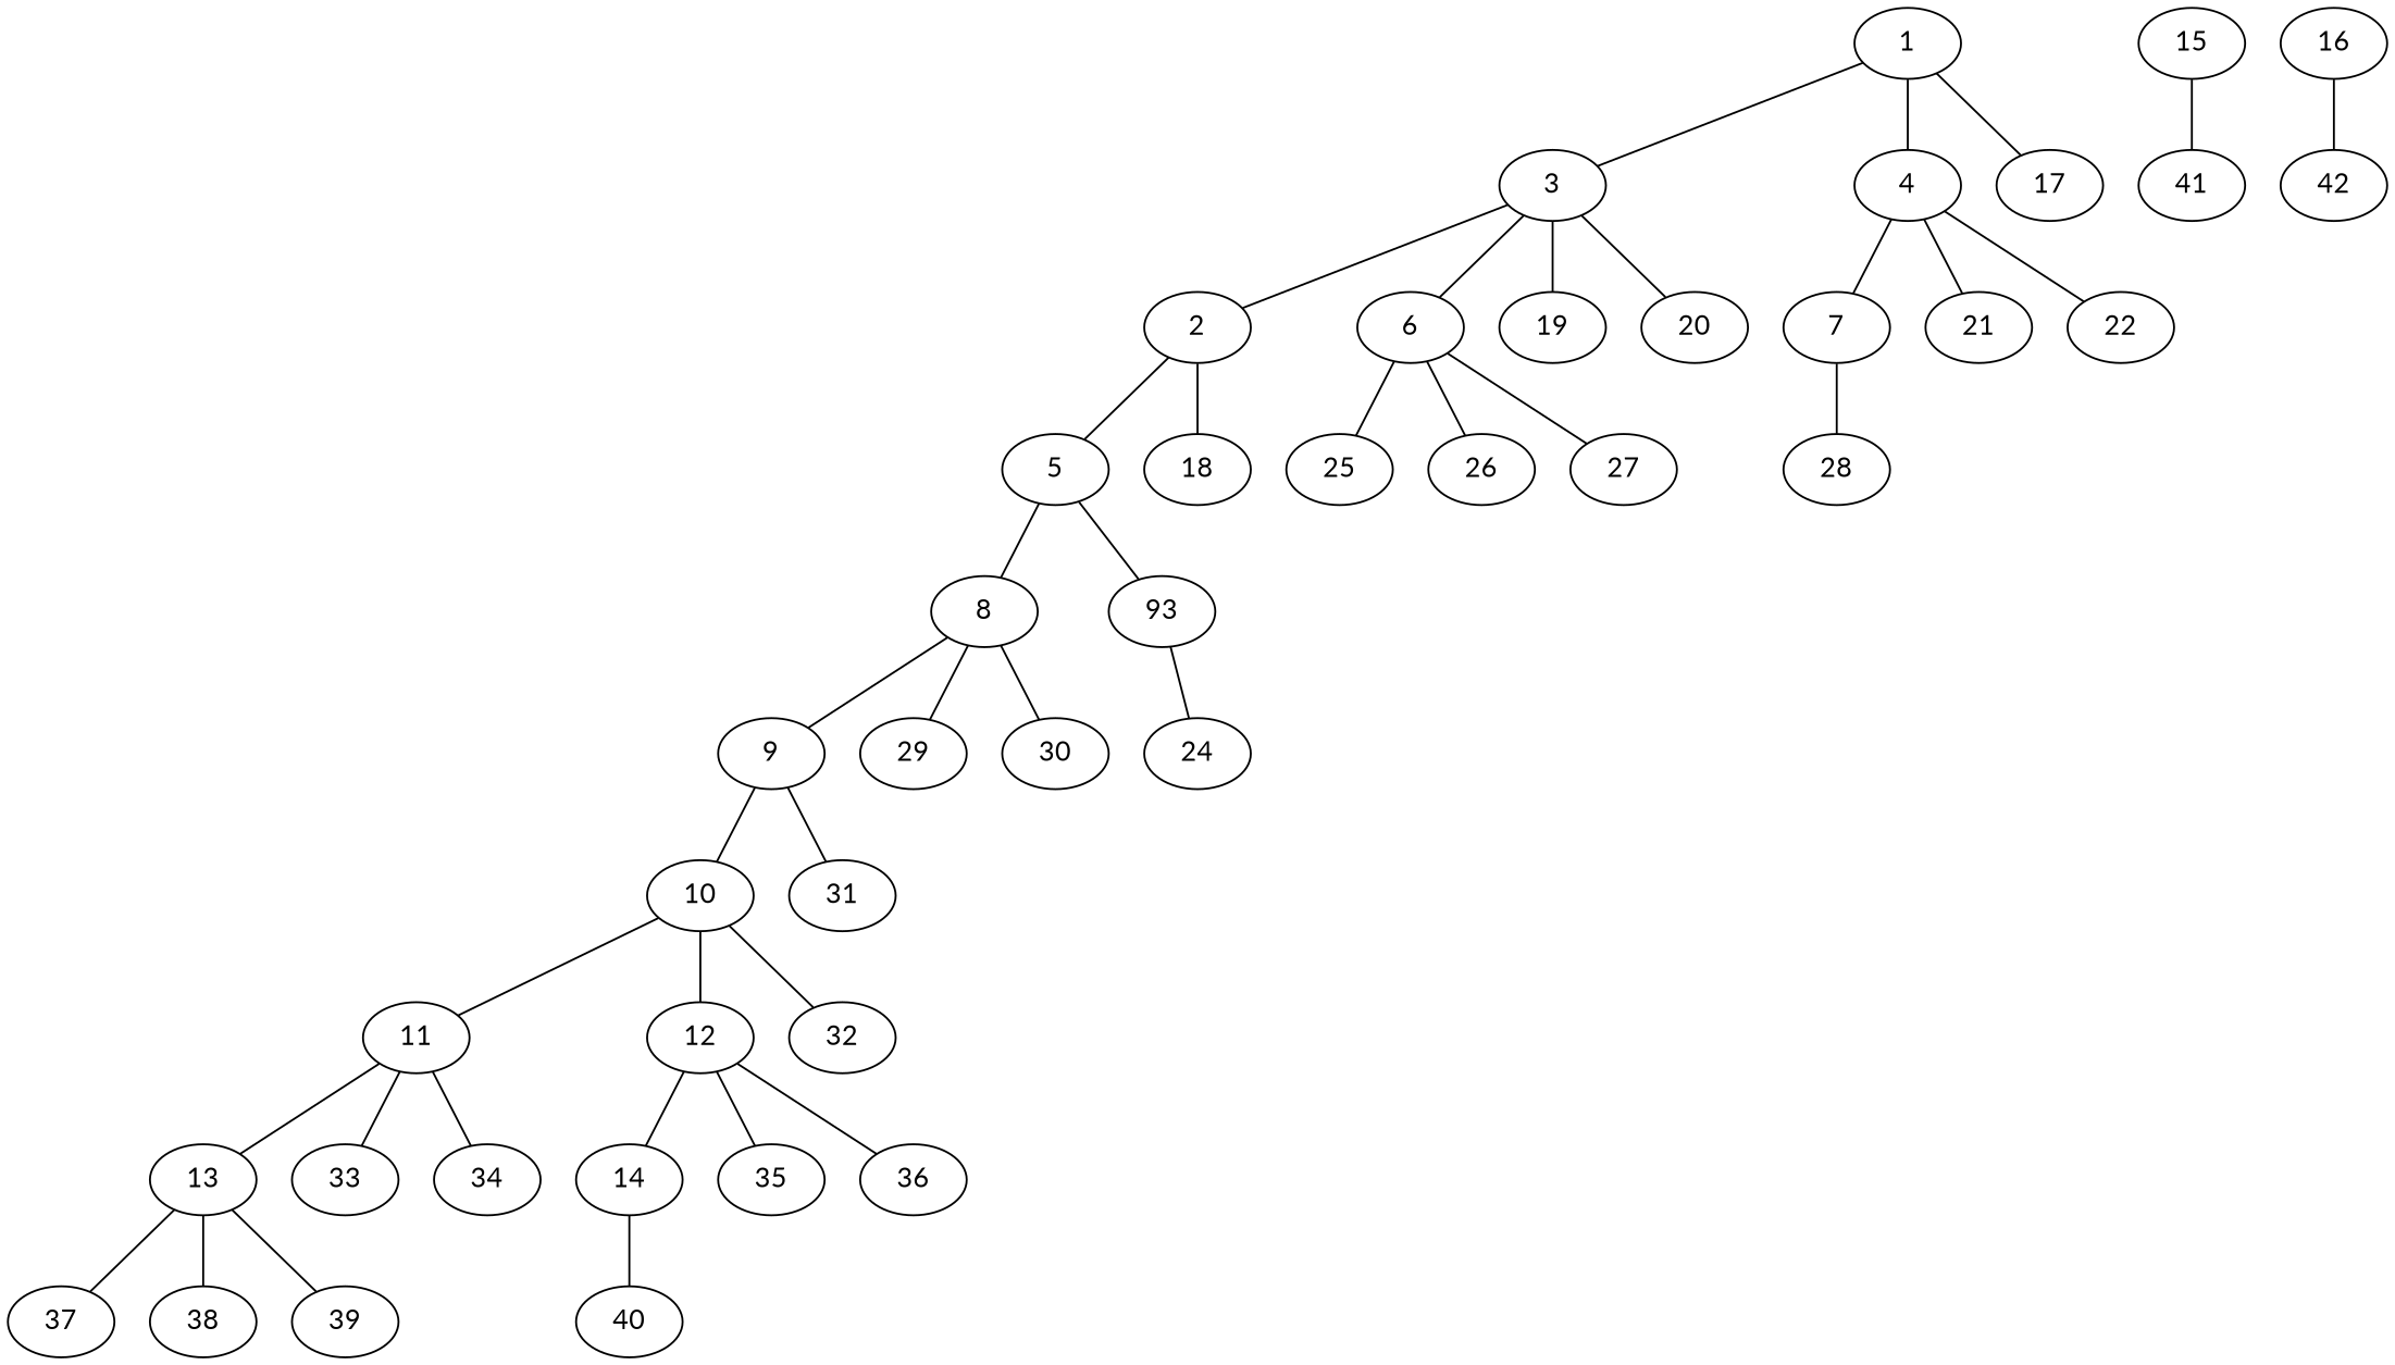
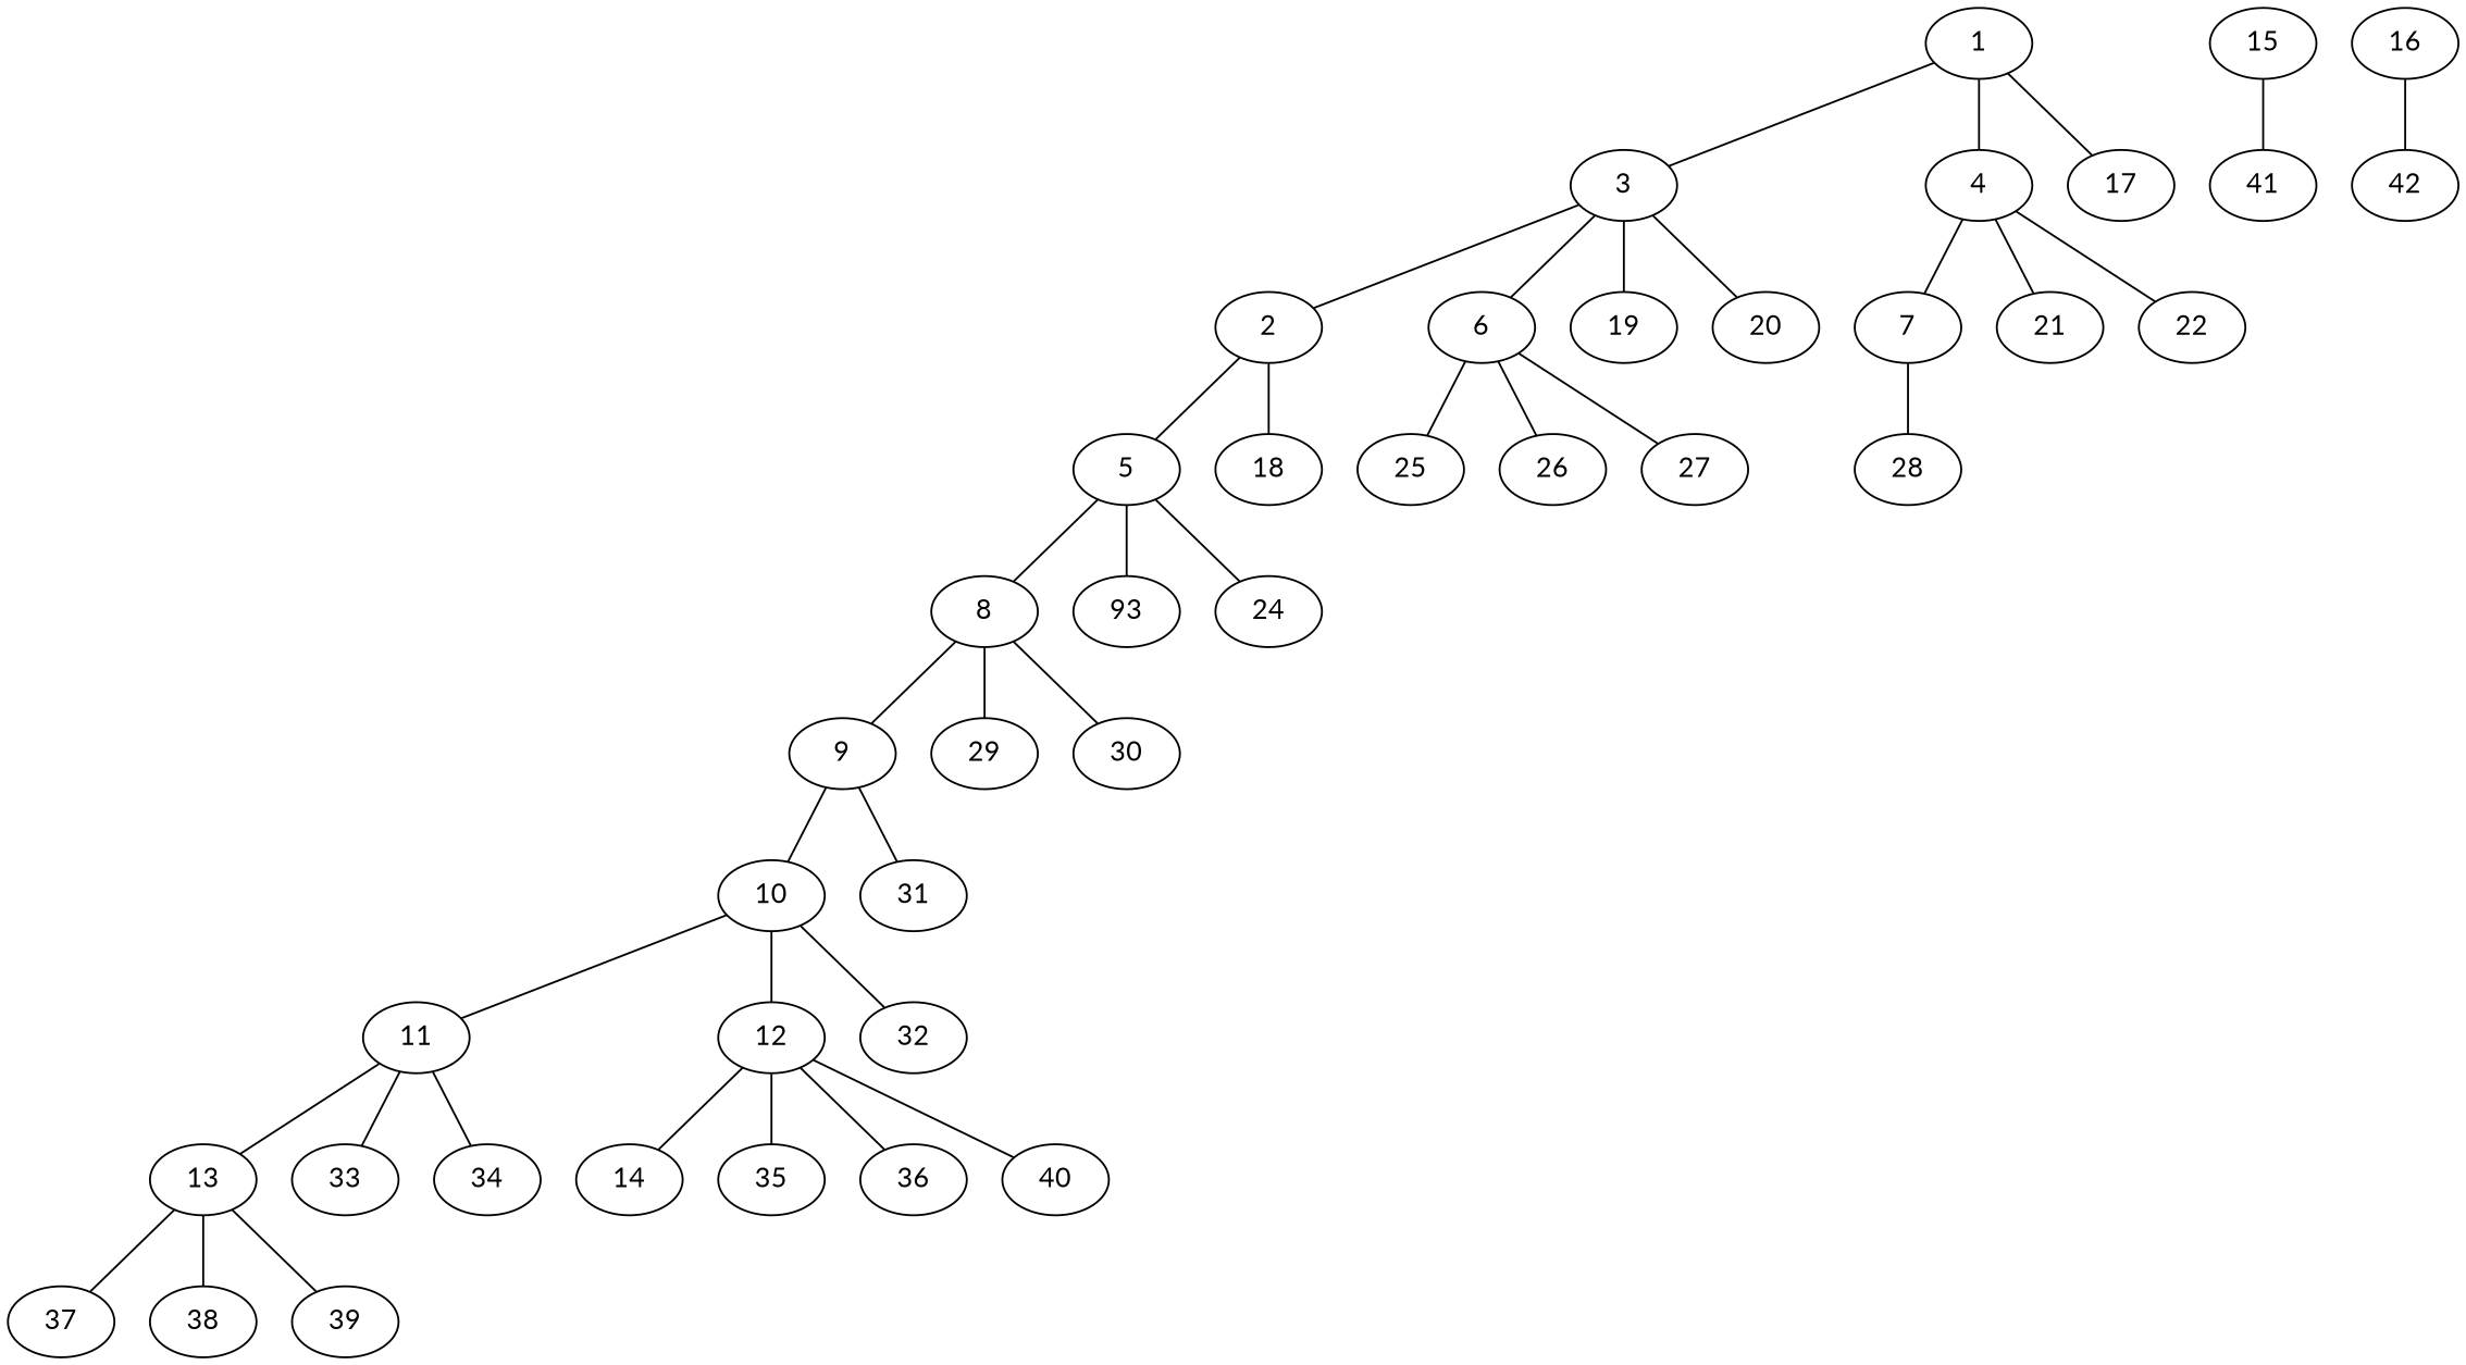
  graph {
    fontname=Lato
    node [chem=H fontname=Lato]
    edge [fontname=Lato valence=1]
    1 [chem=C]
    3 [chem=C]
    4 [chem=C]
    17
    2 [chem=N]
    5 [chem=C]
    18
    6 [chem=C]
    19
    20
    7 [chem=O]
    21
    22
    8 [chem=C]
    n15 [label=93]
    24
    25
    26
    27
    28
    9 [chem=N]
    29
    30
    10 [chem=C]
    31
    11 [chem=C]
    12 [chem=C]
    32
    13 [chem=C]
    33
    34
    14 [chem=O]
    35
    36
    37
    38
    39
    40
    15 [chem=Cl]
    41
    16 [chem=Cl]
    42
    1 -- 3
    1 -- 4
    1 -- 17
    3 -- 2
    3 -- 6
    3 -- 19
    3 -- 20
    4 -- 7
    4 -- 21
    4 -- 22
    2 -- 5
    2 -- 18
    5 -- 8
    5 -- n15
-   n15 -- 24
+   5 -- 24
    6 -- 25
    6 -- 26
    6 -- 27
    7 -- 28
    8 -- 9
    8 -- 29
    8 -- 30
    9 -- 10
    9 -- 31
    10 -- 11
    10 -- 12
    10 -- 32
    11 -- 13
    11 -- 33
    11 -- 34
    12 -- 14
    12 -- 35
    12 -- 36
    13 -- 37
    13 -- 38
    13 -- 39
-   14 -- 40
+   12 -- 40
    15 -- 41
    16 -- 42
  }
